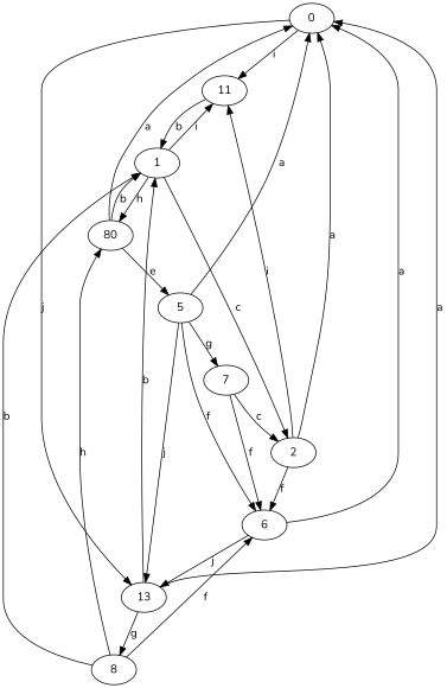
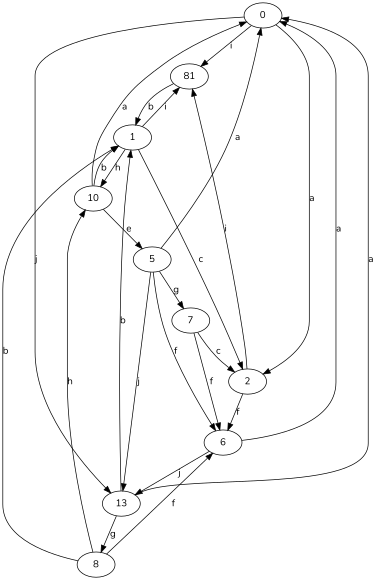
  strict digraph {
    fontname=Nunito
    node [fontname=Nunito]
    edge [fontname=Nunito]
    0
-   11
+   11 [label=81]
    13
    1
    8
    2
-   10 [label=80]
+   10
    6
    5
    7
    0 -> 11 [label=i]
    0 -> 13 [label=j]
    11 -> 1 [label=b]
    13 -> 0 [label=a]
    13 -> 1 [label=b]
    13 -> 8 [label=g]
    1 -> 11 [label=i]
    1 -> 2 [label=c]
    1 -> 10 [label=h]
    8 -> 1 [label=b]
    8 -> 10 [label=h]
    8 -> 6 [label=f]
-   2 -> 0 [label=a]
+   0 -> 2 [label=a]
    2 -> 11 [label=i]
    2 -> 6 [label=f]
    10 -> 0 [label=a]
    10 -> 1 [label=b]
    10 -> 5 [label=e]
    6 -> 0 [label=a]
    6 -> 13 [label=j]
    5 -> 0 [label=a]
    5 -> 13 [label=j]
    5 -> 6 [label=f]
    5 -> 7 [label=g]
    7 -> 2 [label=c]
    7 -> 6 [label=f]
  }
